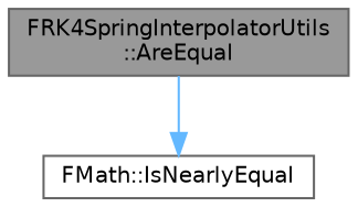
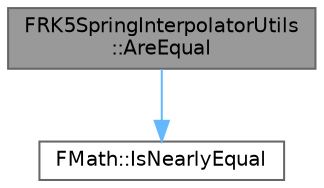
  digraph {
    rankdir=TB
    fontname="DejaVu Sans"
    node [fontname="DejaVu Sans" fontsize=10 shape=box style=filled]
-   n1 [color=gray40 fillcolor=grey60 fontcolor=black height=0.2 label="FRK4SpringInterpolatorUtils\l::AreEqual" width=0.4]
+   n1 [color=gray40 fillcolor=grey60 fontcolor=black height=0.2 label="FRK5SpringInterpolatorUtils\l::AreEqual" width=0.4]
    n2 [color=grey40 fillcolor=white height=0.2 label="FMath::IsNearlyEqual" width=0.4]
    n1 -> n2 [color=steelblue1 fontname="DejaVu Sans" fontsize=10 labelfontname=Helvetica labelfontsize=10 style=solid]
  }
